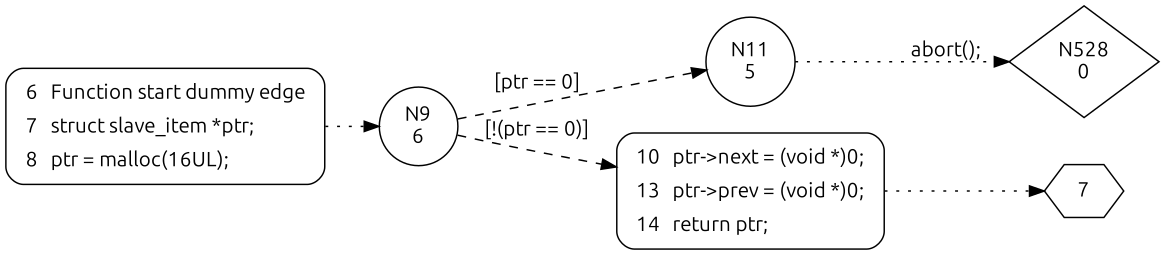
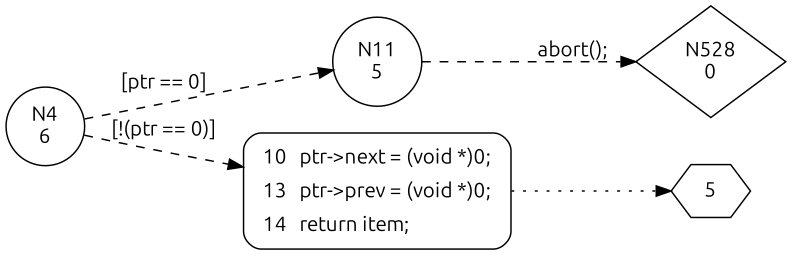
  digraph {
    fontname=Ubuntu
    rankdir=LR
    node [fontname=Ubuntu shape=circle]
    edge [fontname=Ubuntu style=dotted]
-   n1 [label="N9\n6"]
+   n1 [label="N4\n6"]
    n2 [label="N11\n5"]
-   n3 [fillcolor=white label=<<table border="0" cellborder="0" cellpadding="3" bgcolor="white"><tr><td align="right">10</td><td align="left">ptr-&gt;next = (void *)0;</td></tr><tr><td align="right">13</td><td align="left">ptr-&gt;prev = (void *)0;</td></tr><tr><td align="right">14</td><td align="left">return ptr;</td></tr></table>> penwidth=1 shape=Mrecord style="filled,bold"]
+   n3 [fillcolor=white label=<<table border="0" cellborder="0" cellpadding="3" bgcolor="white"><tr><td align="right">10</td><td align="left">ptr-&gt;next = (void *)0;</td></tr><tr><td align="right">13</td><td align="left">ptr-&gt;prev = (void *)0;</td></tr><tr><td align="right">14</td><td align="left">return item;</td></tr></table>> penwidth=1 shape=Mrecord style="filled,bold"]
    n4 [label="N528\n0" shape=diamond]
-   5 [shape=hexagon label=7]
-   n6 [fillcolor=white label=<<table border="0" cellborder="0" cellpadding="3" bgcolor="white"><tr><td align="right">6</td><td align="left">Function start dummy edge</td></tr><tr><td align="right">7</td><td align="left">struct slave_item *ptr;</td></tr><tr><td align="right">8</td><td align="left">ptr = malloc(16UL);</td></tr></table>> penwidth=1 shape=Mrecord style="filled,bold"]
+   5 [shape=hexagon]
    n1 -> n2 [label="[ptr == 0]" style=dashed]
    n1 -> n3 [label="[!(ptr == 0)]" style=dashed]
-   n2 -> n4 [label="abort();"]
+   n2 -> n4 [label="abort();" style=dashed]
    n3 -> 5
-   n6 -> n1
  }
